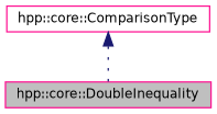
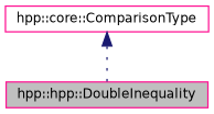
  digraph {
    node [color=deeppink fontname=Helvetica fontsize=10 shape=record style=filled]
-   n1 [fillcolor=grey75 fontcolor=black height=0.2 label="hpp::core::DoubleInequality" width=0.4]
+   n1 [fillcolor=grey75 fontcolor=black height=0.2 label="hpp::hpp::DoubleInequality" width=0.4]
    n2 [fillcolor=white height=0.2 label="hpp::core::ComparisonType" width=0.4]
    n2 -> n1 [color=midnightblue dir=back fontname=Helvetica fontsize=10 labelfontname=Helvetica labelfontsize=10 style=dotted]
  }
